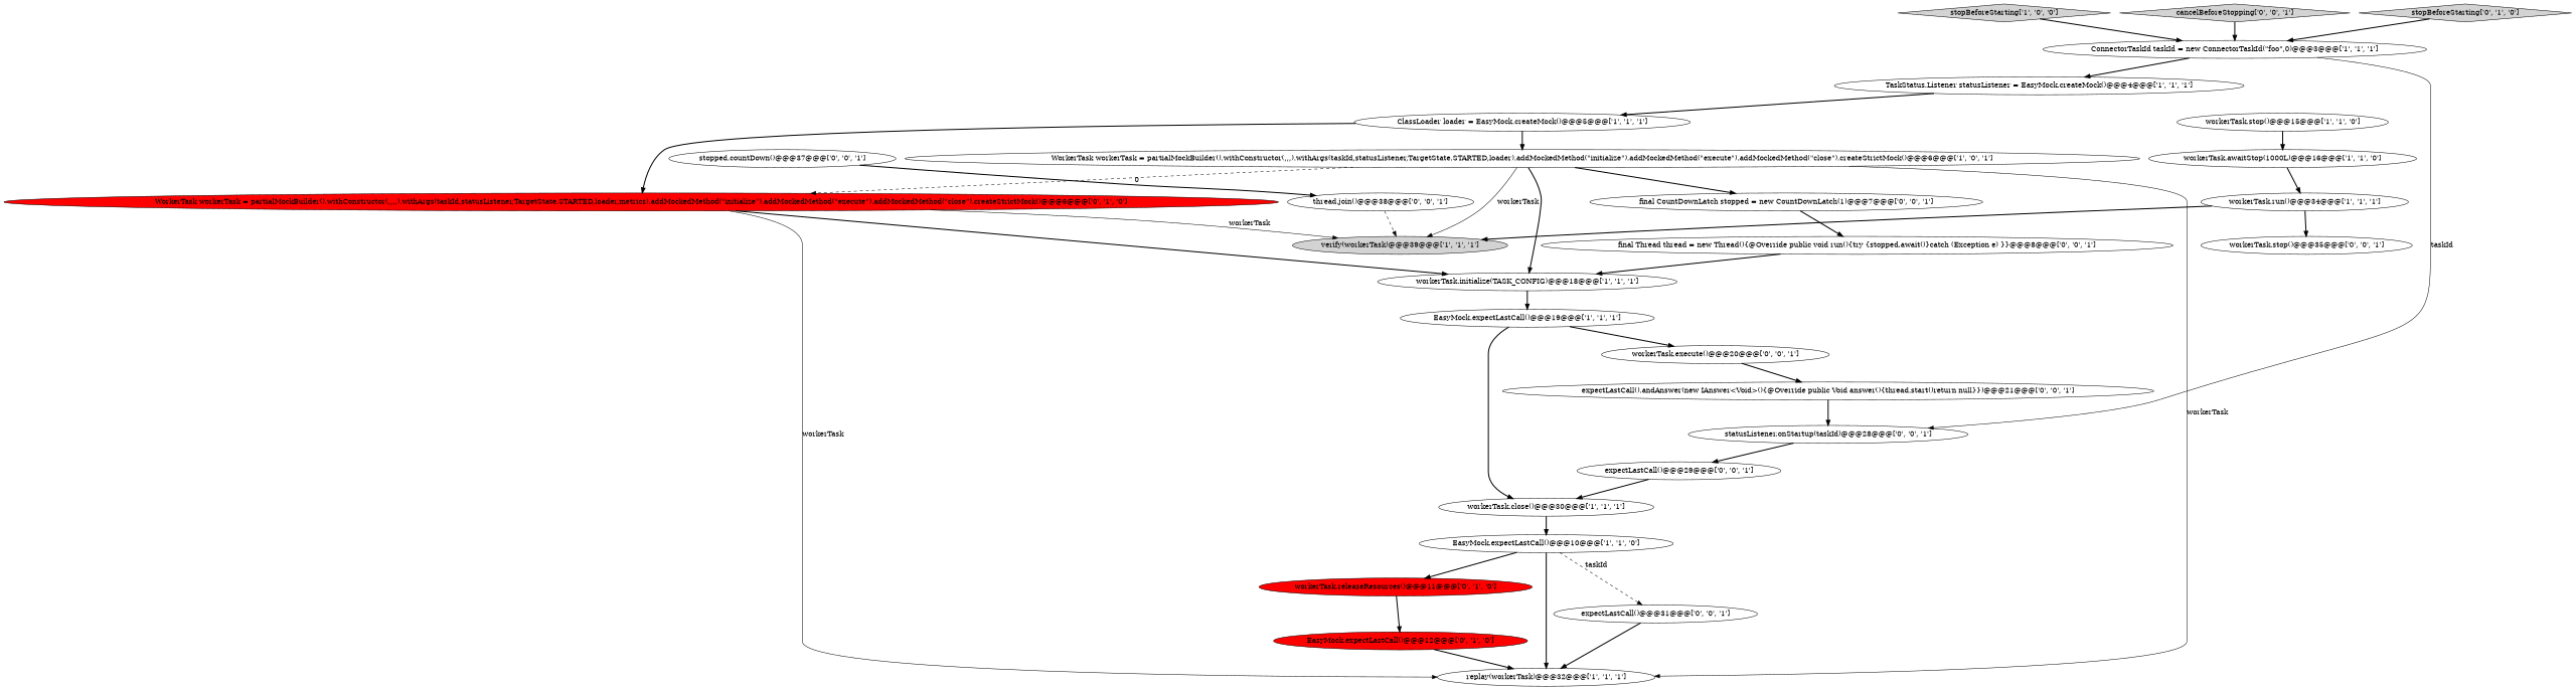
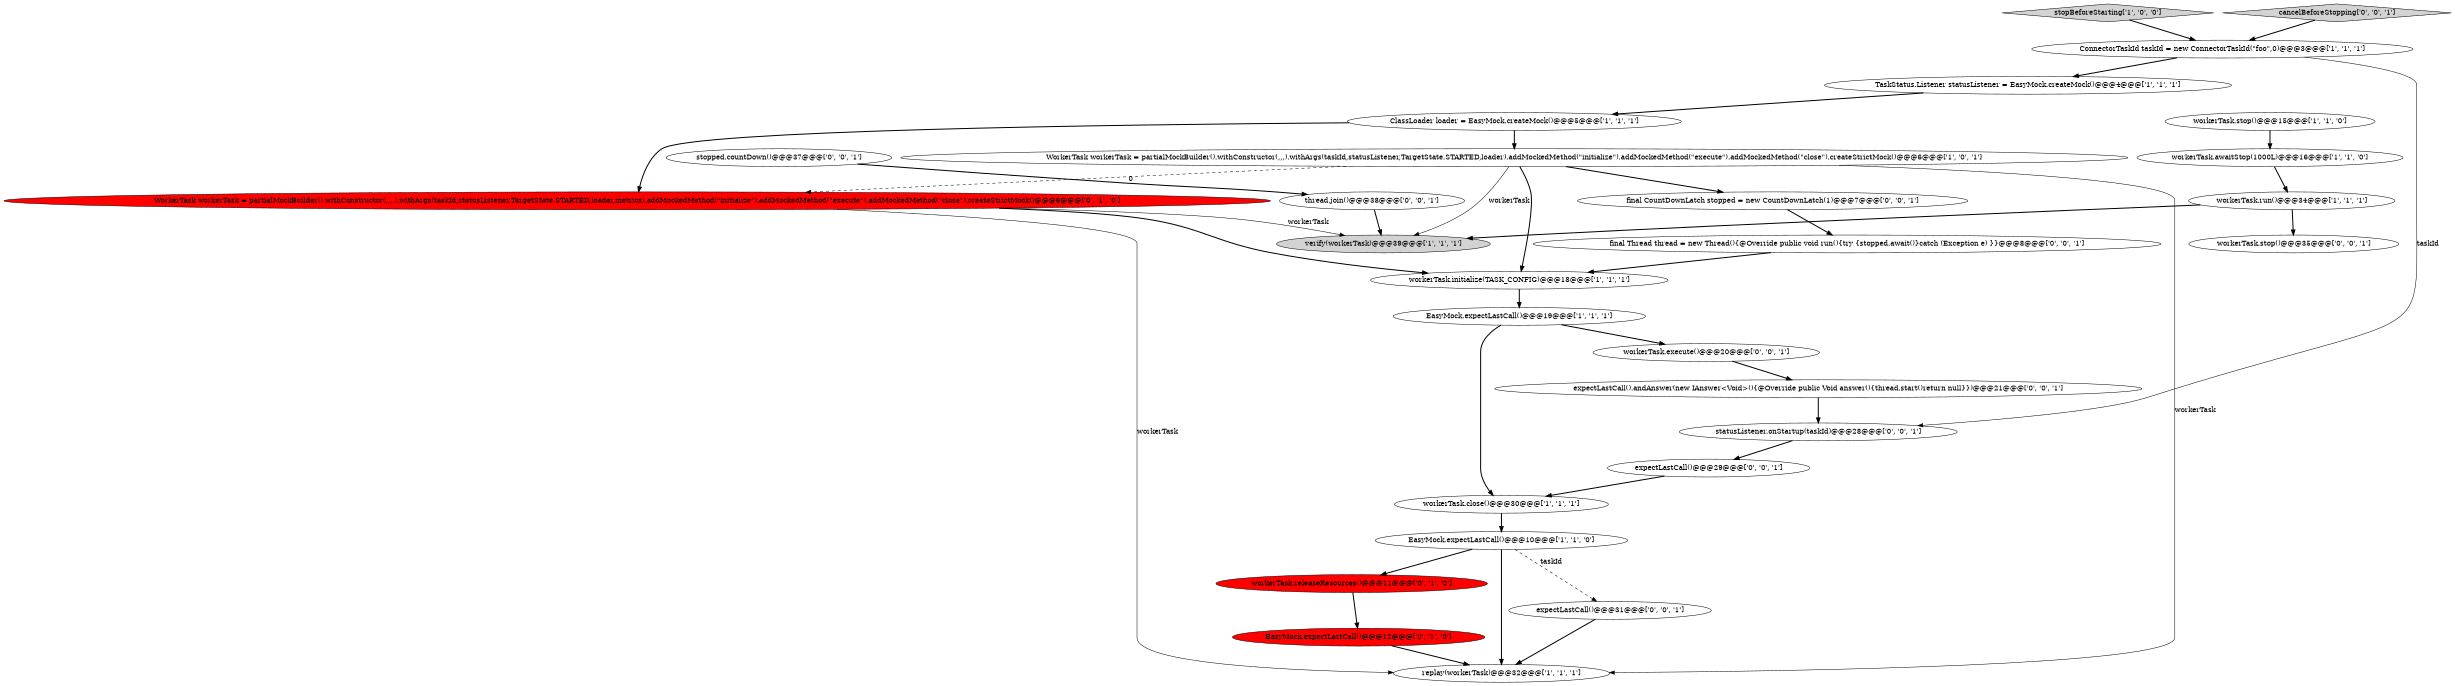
  digraph {
    node [fillcolor=white shape=ellipse style=filled]
    edge [style=bold]
    n1 [fillcolor=lightgray label="stopBeforeStarting['1', '0', '0']" shape=diamond]
    n2 [label="ConnectorTaskId taskId = new ConnectorTaskId(\"foo\",0)@@@3@@@['1', '1', '1']"]
    n3 [label="TaskStatus.Listener statusListener = EasyMock.createMock()@@@4@@@['1', '1', '1']"]
    n4 [label="statusListener.onStartup(taskId)@@@28@@@['0', '0', '1']"]
    n5 [label="ClassLoader loader = EasyMock.createMock()@@@5@@@['1', '1', '1']"]
    n6 [fillcolor=red label="WorkerTask workerTask = partialMockBuilder().withConstructor(,,,,).withArgs(taskId,statusListener,TargetState.STARTED,loader,metrics).addMockedMethod(\"initialize\").addMockedMethod(\"execute\").addMockedMethod(\"close\").createStrictMock()@@@6@@@['0', '1', '0']"]
    n7 [label="WorkerTask workerTask = partialMockBuilder().withConstructor(,,,).withArgs(taskId,statusListener,TargetState.STARTED,loader).addMockedMethod(\"initialize\").addMockedMethod(\"execute\").addMockedMethod(\"close\").createStrictMock()@@@6@@@['1', '0', '1']"]
    n8 [label="replay(workerTask)@@@32@@@['1', '1', '1']"]
    n9 [fillcolor=lightgray label="verify(workerTask)@@@39@@@['1', '1', '1']"]
    n10 [label="workerTask.initialize(TASK_CONFIG)@@@18@@@['1', '1', '1']"]
    n11 [label="final CountDownLatch stopped = new CountDownLatch(1)@@@7@@@['0', '0', '1']"]
    n12 [fillcolor=red label="EasyMock.expectLastCall()@@@12@@@['0', '1', '0']"]
    n13 [label="workerTask.stop()@@@15@@@['1', '1', '0']"]
    n14 [label="workerTask.awaitStop(1000L)@@@16@@@['1', '1', '0']"]
    n15 [label="workerTask.run()@@@34@@@['1', '1', '1']"]
    n16 [label="workerTask.stop()@@@35@@@['0', '0', '1']"]
    n17 [fillcolor=lightgray label="cancelBeforeStopping['0', '0', '1']" shape=diamond]
    n18 [label="expectLastCall()@@@29@@@['0', '0', '1']"]
    n19 [label="workerTask.close()@@@30@@@['1', '1', '1']"]
    n20 [label="EasyMock.expectLastCall()@@@10@@@['1', '1', '0']"]
    n21 [label="stopped.countDown()@@@37@@@['0', '0', '1']"]
    n22 [label="thread.join()@@@38@@@['0', '0', '1']"]
    n23 [label="final Thread thread = new Thread(){@Override public void run(){try {stopped.await()}catch (Exception e) }}@@@8@@@['0', '0', '1']"]
    n24 [label="workerTask.execute()@@@20@@@['0', '0', '1']"]
    n25 [label="expectLastCall().andAnswer(new IAnswer<Void>(){@Override public Void answer(){thread.start()return null}})@@@21@@@['0', '0', '1']"]
    n26 [label="EasyMock.expectLastCall()@@@19@@@['1', '1', '1']"]
    n27 [label="expectLastCall()@@@31@@@['0', '0', '1']"]
-   n28 [fillcolor=lightgray label="stopBeforeStarting['0', '1', '0']" shape=diamond]
    n29 [fillcolor=red label="workerTask.releaseResources()@@@11@@@['0', '1', '0']"]
    n1 -> n2
    n2 -> n3
    n2 -> n4 [label=taskId style=solid]
    n3 -> n5
    n4 -> n18
    n5 -> n6
    n5 -> n7
    n6 -> n8 [label=workerTask style=solid]
    n6 -> n9 [label=workerTask style=solid]
    n6 -> n10
    n7 -> n6 [label=0 style=dashed]
    n7 -> n8 [label=workerTask style=solid]
    n7 -> n9 [label=workerTask style=solid]
    n7 -> n10
    n7 -> n11
    n10 -> n26
    n11 -> n23
    n12 -> n8
    n13 -> n14
    n14 -> n15
    n15 -> n9
    n15 -> n16
    n17 -> n2
    n18 -> n19
    n19 -> n20
    n20 -> n8
    n20 -> n27 [label=taskId style=dashed]
    n20 -> n29
    n21 -> n22
-   n22 -> n9 [style=dashed]
+   n22 -> n9
    n23 -> n10
    n24 -> n25
    n25 -> n4
    n26 -> n19
    n26 -> n24
    n27 -> n8
-   n28 -> n2
    n29 -> n12
  }
